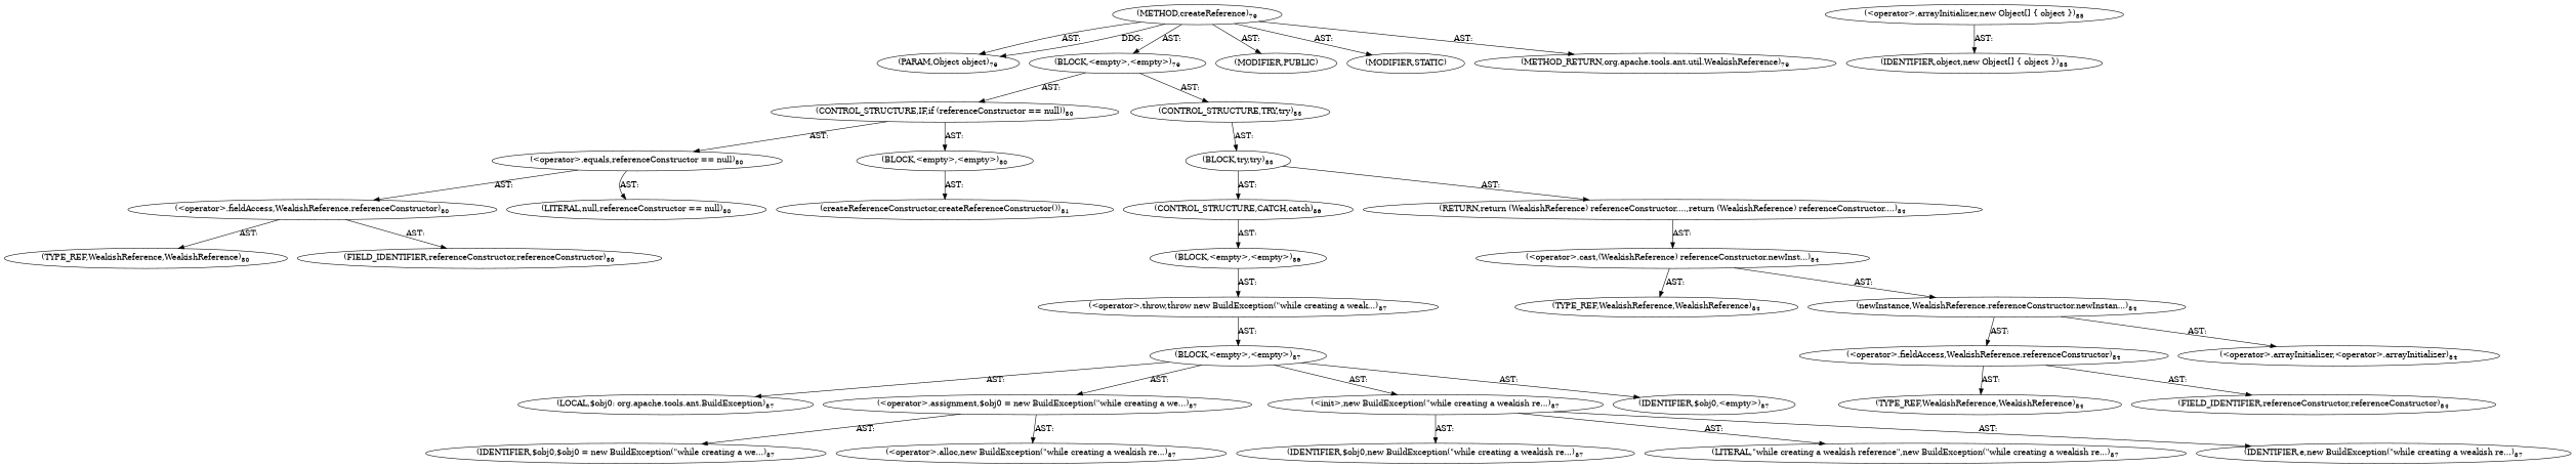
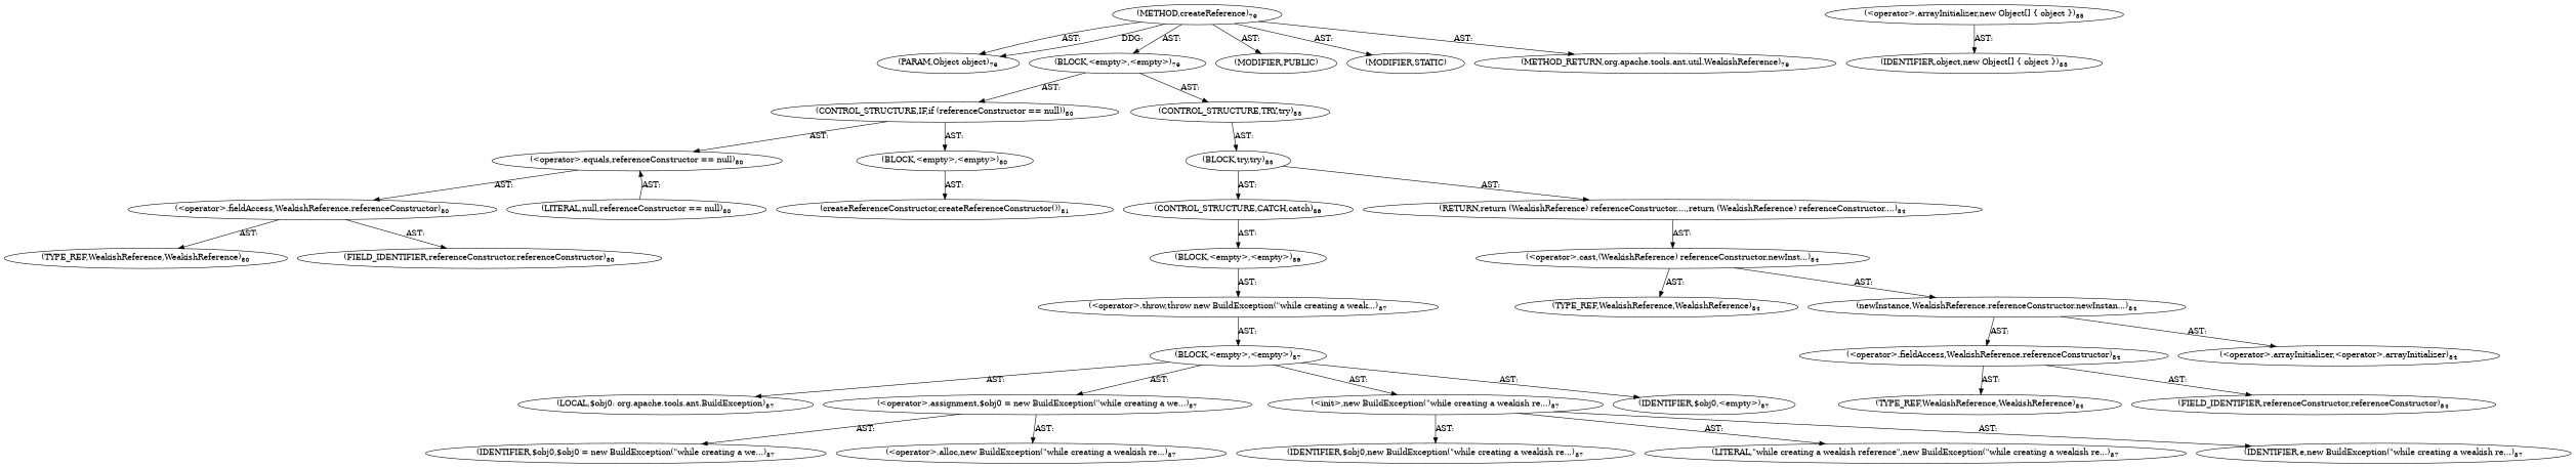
  digraph {
    n1 [label=<(METHOD,createReference)<SUB>79</SUB>>]
    n2 [label=<(PARAM,Object object)<SUB>79</SUB>>]
    n3 [label=<(BLOCK,&lt;empty&gt;,&lt;empty&gt;)<SUB>79</SUB>>]
    n4 [label=<(MODIFIER,PUBLIC)>]
    n5 [label=<(MODIFIER,STATIC)>]
    n6 [label=<(METHOD_RETURN,org.apache.tools.ant.util.WeakishReference)<SUB>79</SUB>>]
    n7 [label=<(CONTROL_STRUCTURE,IF,if (referenceConstructor == null))<SUB>80</SUB>>]
    n8 [label=<(CONTROL_STRUCTURE,TRY,try)<SUB>83</SUB>>]
    n9 [label=<(&lt;operator&gt;.equals,referenceConstructor == null)<SUB>80</SUB>>]
    n10 [label=<(BLOCK,&lt;empty&gt;,&lt;empty&gt;)<SUB>80</SUB>>]
    n11 [label=<(BLOCK,try,try)<SUB>83</SUB>>]
    n12 [label=<(&lt;operator&gt;.fieldAccess,WeakishReference.referenceConstructor)<SUB>80</SUB>>]
    n13 [label=<(LITERAL,null,referenceConstructor == null)<SUB>80</SUB>>]
    n14 [label=<(createReferenceConstructor,createReferenceConstructor())<SUB>81</SUB>>]
    n15 [label=<(TYPE_REF,WeakishReference,WeakishReference)<SUB>80</SUB>>]
    n16 [label=<(FIELD_IDENTIFIER,referenceConstructor,referenceConstructor)<SUB>80</SUB>>]
    n17 [label=<(CONTROL_STRUCTURE,CATCH,catch)<SUB>86</SUB>>]
    n18 [label=<(RETURN,return (WeakishReference) referenceConstructor....,return (WeakishReference) referenceConstructor....)<SUB>84</SUB>>]
    n19 [label=<(BLOCK,&lt;empty&gt;,&lt;empty&gt;)<SUB>86</SUB>>]
    n20 [label=<(&lt;operator&gt;.cast,(WeakishReference) referenceConstructor.newInst...)<SUB>84</SUB>>]
    n21 [label=<(TYPE_REF,WeakishReference,WeakishReference)<SUB>84</SUB>>]
    n22 [label=<(newInstance,WeakishReference.referenceConstructor.newInstan...)<SUB>84</SUB>>]
    n23 [label=<(&lt;operator&gt;.fieldAccess,WeakishReference.referenceConstructor)<SUB>84</SUB>>]
    n24 [label=<(&lt;operator&gt;.arrayInitializer,&lt;operator&gt;.arrayInitializer)<SUB>84</SUB>>]
    n25 [label=<(TYPE_REF,WeakishReference,WeakishReference)<SUB>84</SUB>>]
    n26 [label=<(FIELD_IDENTIFIER,referenceConstructor,referenceConstructor)<SUB>84</SUB>>]
    n27 [label=<(&lt;operator&gt;.arrayInitializer,new Object[] { object })<SUB>85</SUB>>]
    n28 [label=<(IDENTIFIER,object,new Object[] { object })<SUB>85</SUB>>]
    n29 [label=<(&lt;operator&gt;.throw,throw new BuildException(&quot;while creating a weak...)<SUB>87</SUB>>]
    n30 [label=<(BLOCK,&lt;empty&gt;,&lt;empty&gt;)<SUB>87</SUB>>]
    n31 [label=<(LOCAL,$obj0: org.apache.tools.ant.BuildException)<SUB>87</SUB>>]
    n32 [label=<(&lt;operator&gt;.assignment,$obj0 = new BuildException(&quot;while creating a we...)<SUB>87</SUB>>]
    n33 [label=<(&lt;init&gt;,new BuildException(&quot;while creating a weakish re...)<SUB>87</SUB>>]
    n34 [label=<(IDENTIFIER,$obj0,&lt;empty&gt;)<SUB>87</SUB>>]
    n35 [label=<(IDENTIFIER,$obj0,$obj0 = new BuildException(&quot;while creating a we...)<SUB>87</SUB>>]
    n36 [label=<(&lt;operator&gt;.alloc,new BuildException(&quot;while creating a weakish re...)<SUB>87</SUB>>]
    n37 [label=<(IDENTIFIER,$obj0,new BuildException(&quot;while creating a weakish re...)<SUB>87</SUB>>]
    n38 [label=<(LITERAL,&quot;while creating a weakish reference&quot;,new BuildException(&quot;while creating a weakish re...)<SUB>87</SUB>>]
    n39 [label=<(IDENTIFIER,e,new BuildException(&quot;while creating a weakish re...)<SUB>87</SUB>>]
    n1 -> n2 [label="AST: "]
    n1 -> n2 [label="DDG: "]
    n1 -> n3 [label="AST: "]
    n1 -> n4 [label="AST: "]
    n1 -> n5 [label="AST: "]
    n1 -> n6 [label="AST: "]
    n3 -> n7 [label="AST: "]
    n3 -> n8 [label="AST: "]
    n7 -> n9 [label="AST: "]
    n7 -> n10 [label="AST: "]
    n8 -> n11 [label="AST: "]
    n9 -> n12 [label="AST: "]
-   n9 -> n13 [label="AST: "]
+   n13 -> n9 [label="AST: "]
    n10 -> n14 [label="AST: "]
    n11 -> n17 [label="AST: "]
    n11 -> n18 [label="AST: "]
    n12 -> n15 [label="AST: "]
    n12 -> n16 [label="AST: "]
    n17 -> n19 [label="AST: "]
    n18 -> n20 [label="AST: "]
    n19 -> n29 [label="AST: "]
    n20 -> n21 [label="AST: "]
    n20 -> n22 [label="AST: "]
    n22 -> n23 [label="AST: "]
    n22 -> n24 [label="AST: "]
    n23 -> n25 [label="AST: "]
    n23 -> n26 [label="AST: "]
    n27 -> n28 [label="AST: "]
    n29 -> n30 [label="AST: "]
    n30 -> n31 [label="AST: "]
    n30 -> n32 [label="AST: "]
    n30 -> n33 [label="AST: "]
    n30 -> n34 [label="AST: "]
    n32 -> n35 [label="AST: "]
    n32 -> n36 [label="AST: "]
    n33 -> n37 [label="AST: "]
    n33 -> n38 [label="AST: "]
    n33 -> n39 [label="AST: "]
  }
